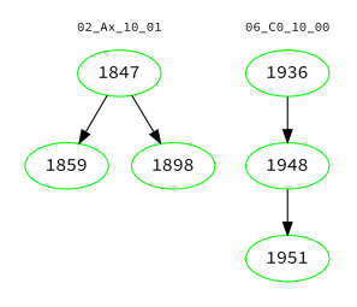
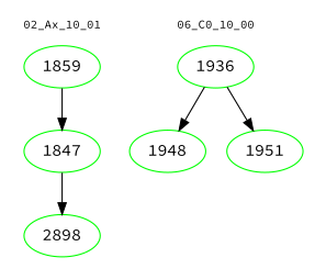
  digraph {
    fontname="Source Code Pro"
    node [color=green fontname="Source Code Pro"]
    edge [color=black fontname="Source Code Pro"]
    n1 [label=1859]
    n2 [label=1847]
-   n3 [label=1898]
+   n3 [label=2898]
    n4 [label=1936]
    n5 [label=1948]
    n6 [label=1951]
    subgraph cluster_1 {
      color=white
      fontsize=10
      label="02_Ax_10_01"
      n1
      n2
      n3
    }
    subgraph cluster_2 {
      color=white
      fontsize=10
      label="06_C0_10_00"
      n4
      n5
      n6
    }
-   n2 -> n1
+   n1 -> n2
    n2 -> n3
    n4 -> n5
-   n5 -> n6
+   n4 -> n6
  }
